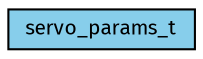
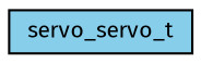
  digraph {
    rankdir=LR
    fontname="Fira Sans"
-   n1 [color=black fillcolor=skyblue fontname="Fira Sans" fontsize=10 height=0.2 label=servo_params_t shape=record style=filled width=0.4]
+   n1 [color=black fillcolor=skyblue fontname="Fira Sans" fontsize=10 height=0.2 label=servo_servo_t shape=record style=filled width=0.4]
  }
